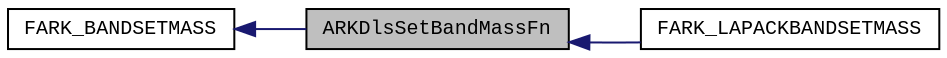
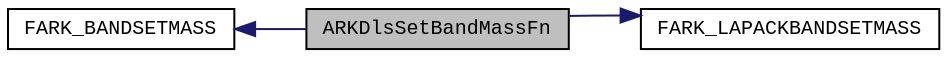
  digraph {
    fontname="Liberation Mono"
    rankdir=LR
    node [color=black fillcolor=white fontname="Liberation Mono" fontsize=10 shape=record style=filled]
    edge [color=midnightblue dir=back fontname="Liberation Mono" fontsize=10 labelfontname=Helvetica labelfontsize=10 style=solid]
    n1 [fillcolor=grey75 fontcolor=black height=0.2 label=ARKDlsSetBandMassFn width=0.4]
    n2 [height=0.2 label=FARK_LAPACKBANDSETMASS width=0.4]
    n3 [height=0.2 label=FARK_BANDSETMASS width=0.4]
-   n1 -> n2
+   n2 -> n1
    n3 -> n1
  }
